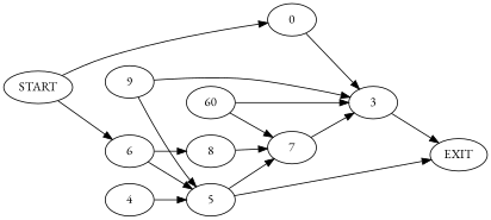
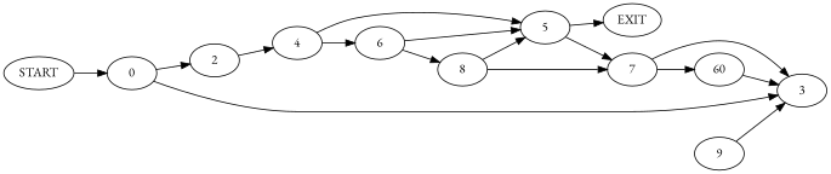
  digraph {
    fontname="EB Garamond"
    rankdir=LR
    node [fontname="EB Garamond"]
    edge [fontname="EB Garamond"]
    n1 [label=START]
    n2 [label=0]
+   2
    3
    4
    n6 [label=EXIT]
    5
    6
    7
    8
    n11 [label=60]
    9
    n1 -> n2
+   n2 -> 2
    n2 -> 3
-   3 -> n6
+   2 -> 4
    4 -> 5
-   n1 -> 6
+   4 -> 6
    5 -> n6
    5 -> 7
    6 -> 5
    6 -> 8
    7 -> 3
-   n11 -> 7
-   9 -> 5
+   7 -> n11
+   8 -> 5
    8 -> 7
    n11 -> 3
    9 -> 3
  }
